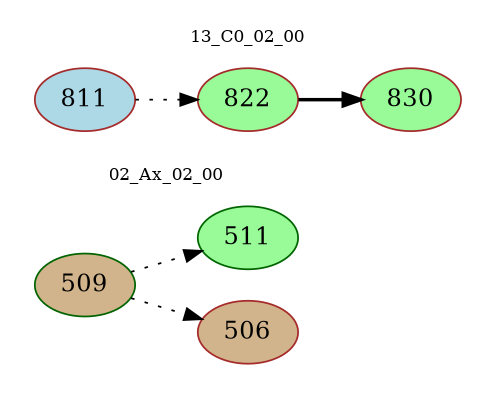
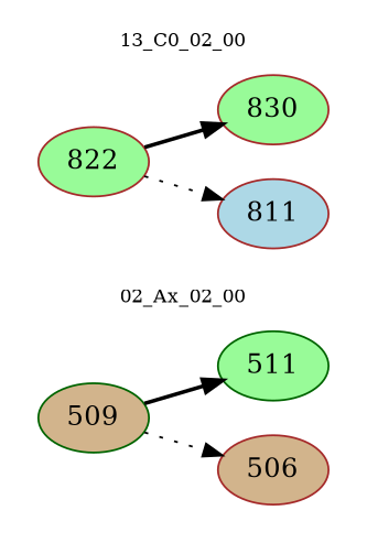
  digraph {
    rankdir=LR
    node [color=brown fillcolor=palegreen style=filled]
    edge [color=black style=dotted]
    n1 [color=darkgreen fillcolor=tan label=509]
    n2 [fillcolor=tan label=506]
    n3 [color=darkgreen label=511]
    n4 [label=822]
    n5 [fillcolor=lightblue label=811]
    n6 [label=830]
    subgraph cluster_1 {
      color=white
      fontsize=10
      label="02_Ax_02_00"
      n1
      n2
      n3
    }
    subgraph cluster_2 {
      color=white
      fontsize=10
      label="13_C0_02_00"
      n4
      n5
      n6
    }
    n1 -> n2
-   n1 -> n3
-   n5 -> n4
+   n1 -> n3 [style=bold]
+   n4 -> n5
    n4 -> n6 [style=bold]
  }
